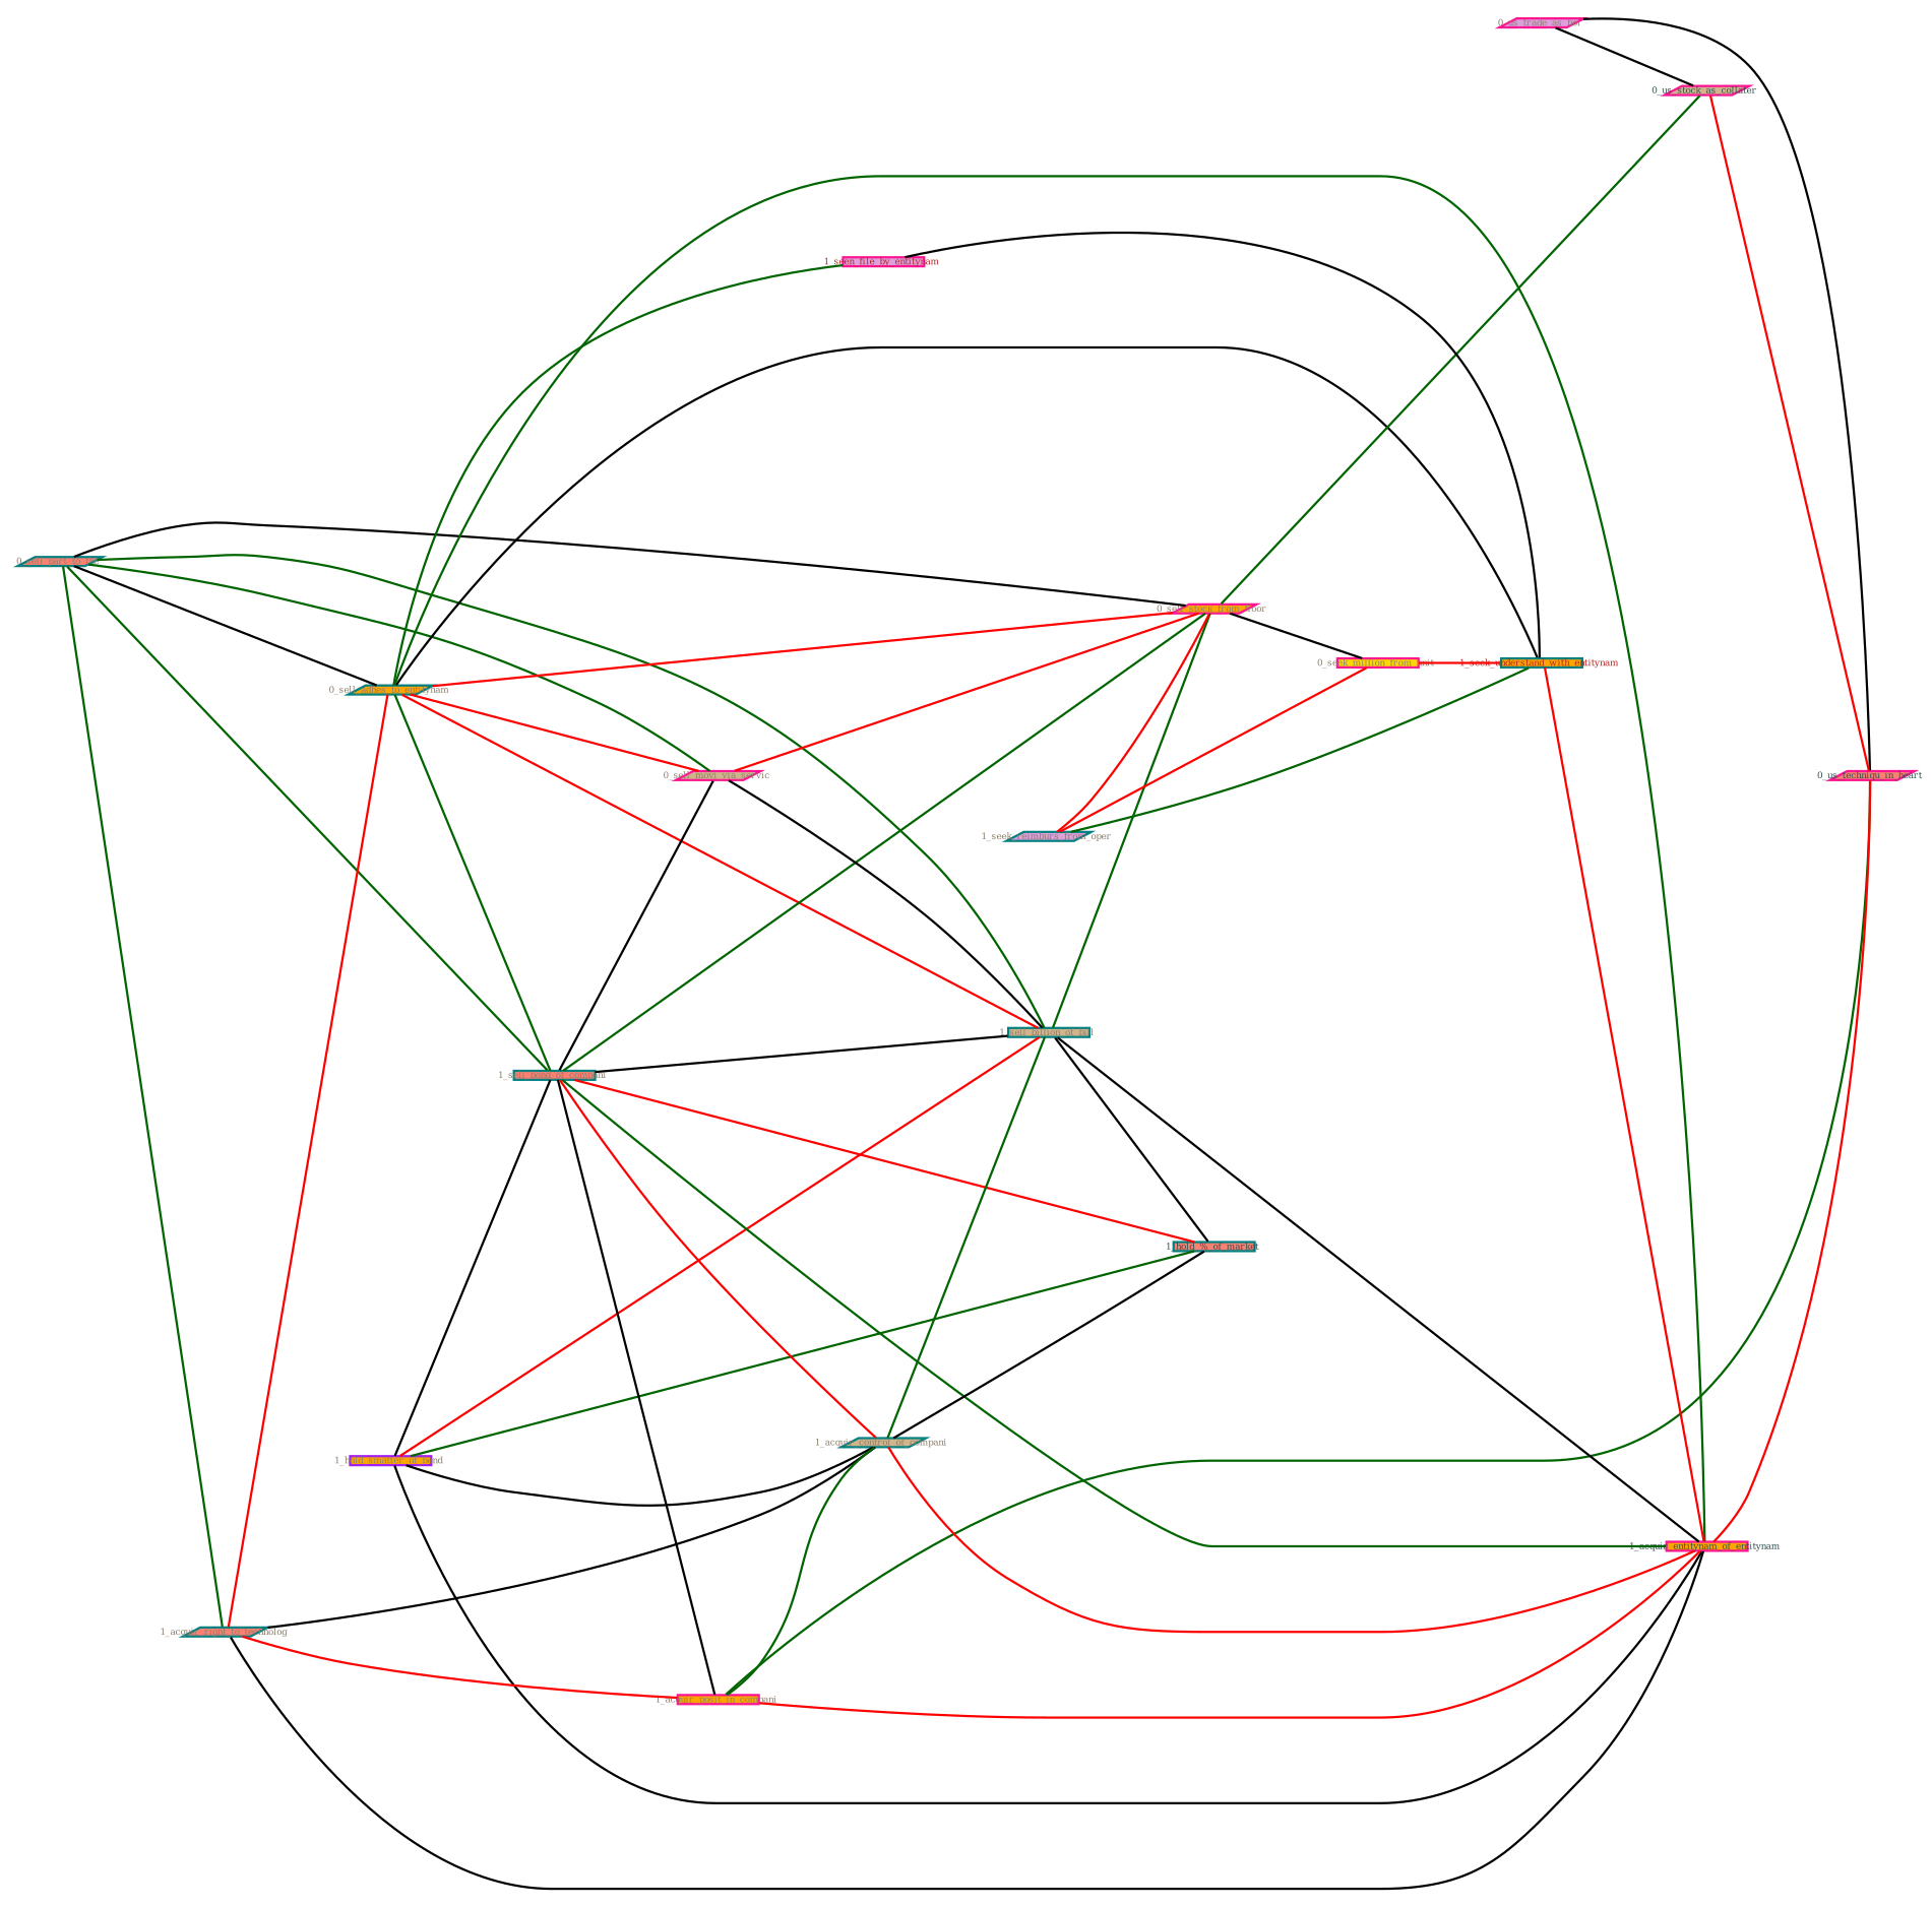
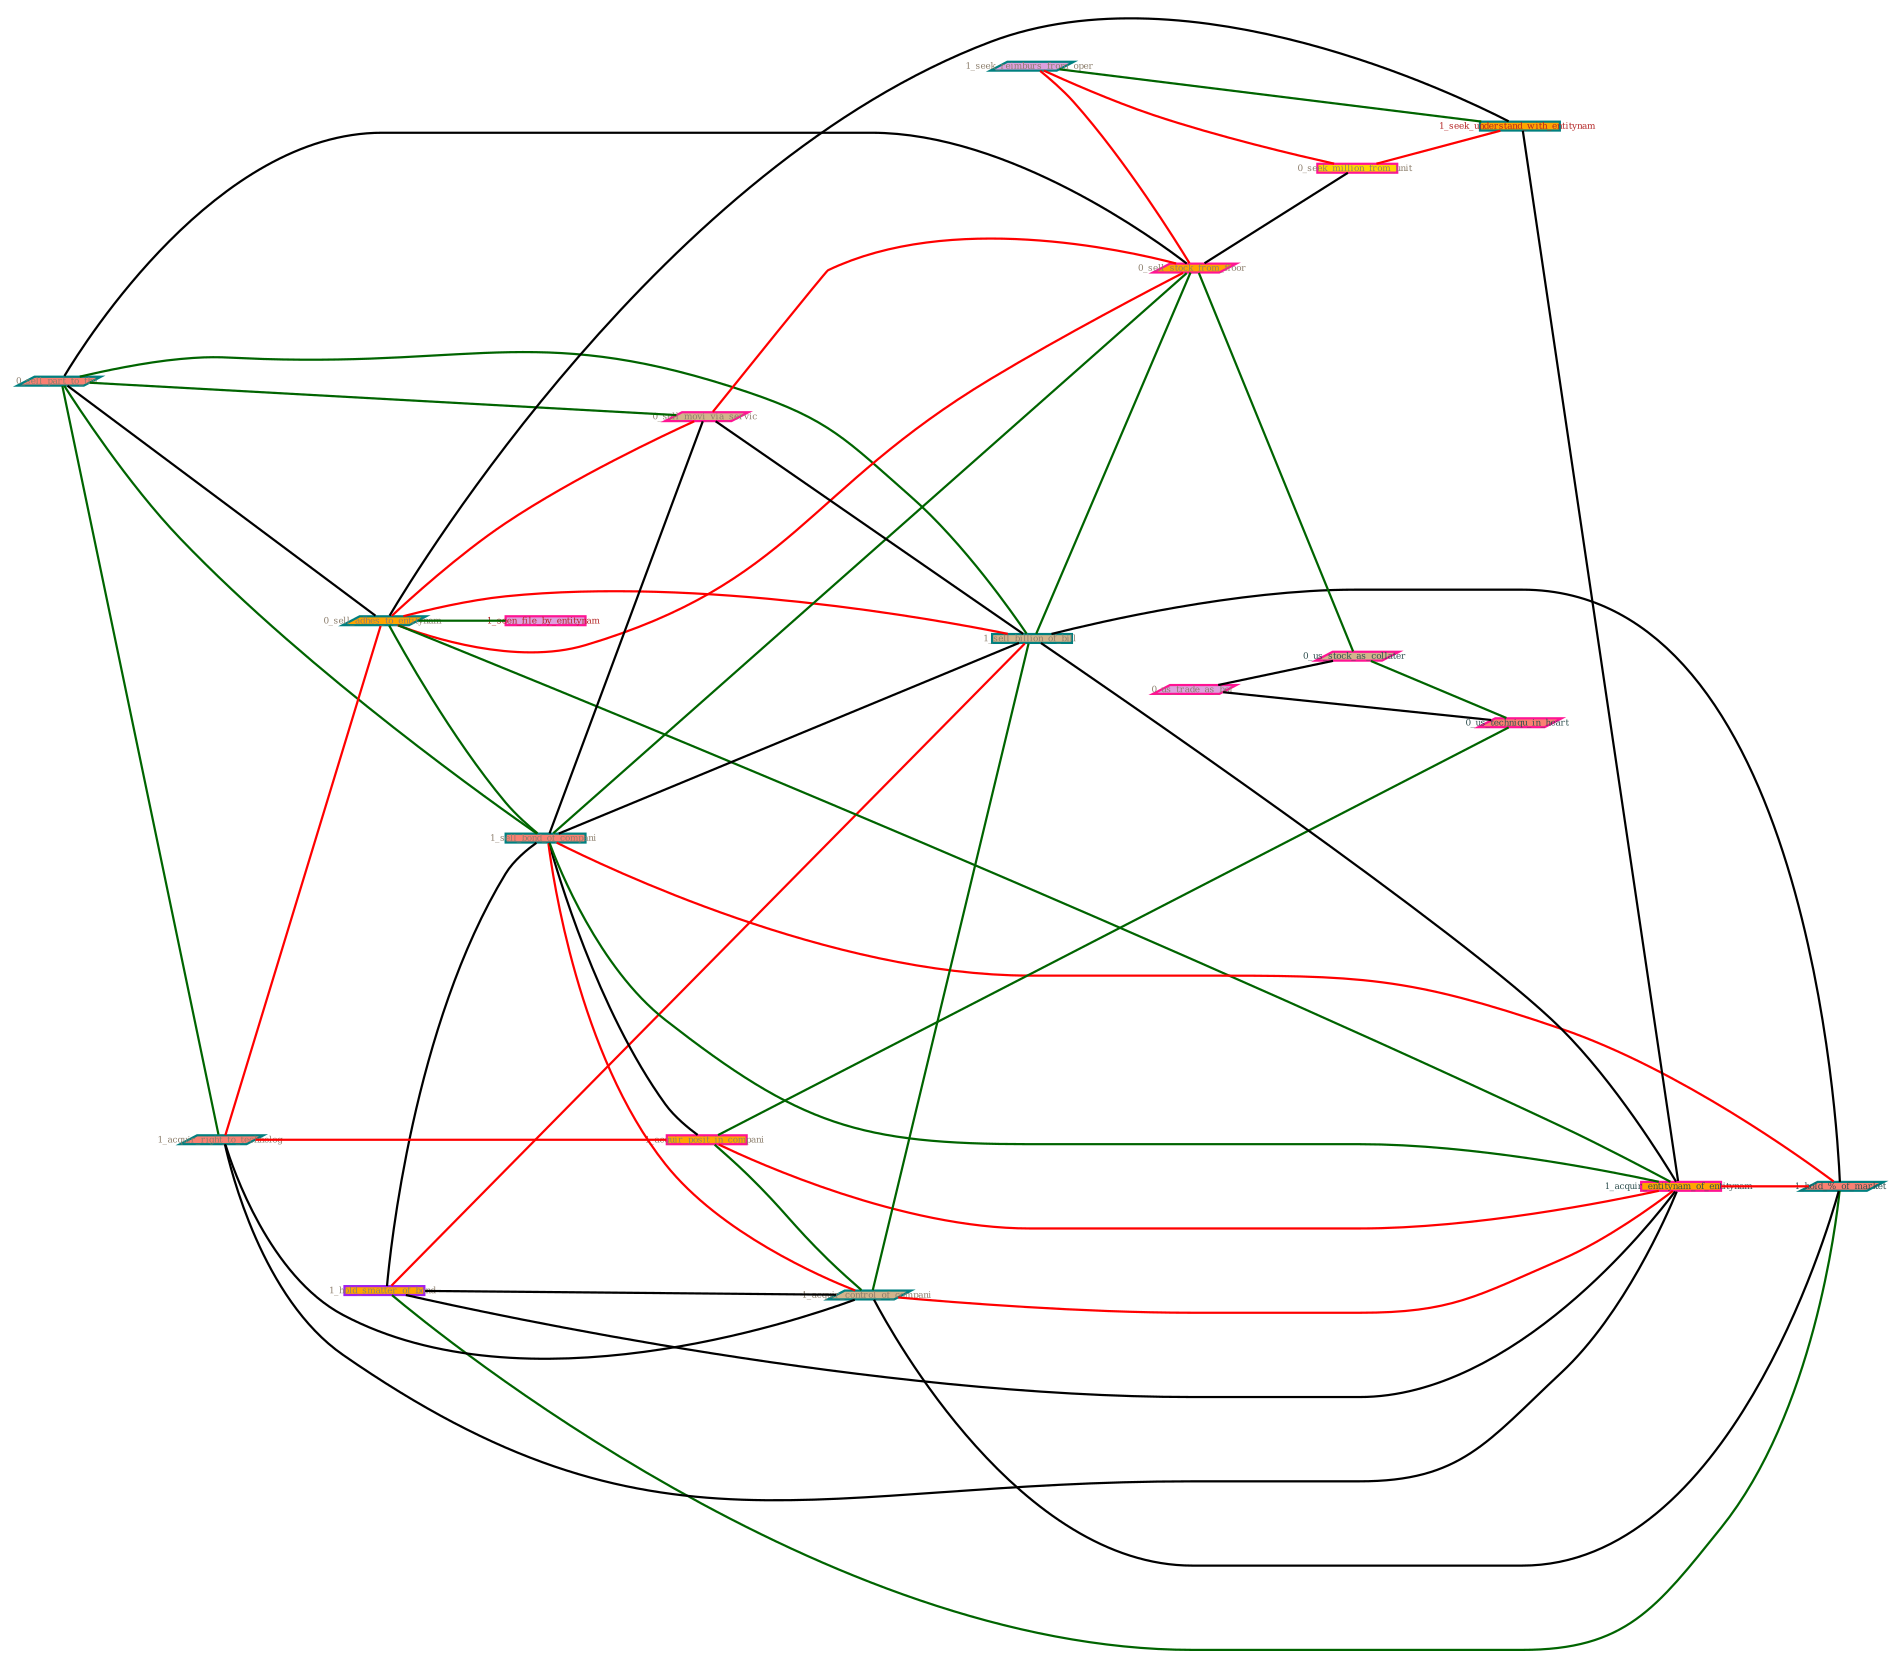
  graph {
    rankdir=LR
    node [color=teal fillcolor=orange fixedsize=true fontcolor="#8b7d6b" fontsize=4 shape=parallelogram style=filled]
    edge [color=black w=1]
    "1_hold_smatter_of_bond " [color=purple height=.06 shape=box width=.5]
    "0_sell_part_to_the " [fillcolor=salmon height=.06 width=.5]
    "1_acquir_right_to_technolog " [fillcolor=salmon height=.06 width=.5]
    "0_sell_adhes_to_entitynam " [height=.06 width=.5]
    "1_sell_bond_of_compani " [fillcolor=salmon height=.06 shape=box width=.5]
    "1_acquir_posit_in_compani " [color=deeppink height=.06 shape=box width=.5]
    "1_acquir_control_of_compani " [fillcolor=tan height=.06 width=.5]
    "0_sell_movi_via_servic " [color=deeppink fillcolor=tan height=.06 width=.5]
    "1_sell_billion_of_bill " [fillcolor=tan height=.06 shape=box width=.5]
    "1_seek_reimburs_from_oper " [fillcolor=plum height=.06 width=.5]
    "0_sell_stock_from_floor " [color=deeppink height=.06 width=.5]
    "0_seek_million_from_unit " [color=deeppink fillcolor=gold height=.06 shape=box width=.5]
    "0_us_trade_as_boi " [color=deeppink fillcolor=plum height=.06 width=.5]
    "1_seen_file_by_entitynam " [color=deeppink fillcolor=plum fontcolor="#b22222" height=.06 shape=box width=.5]
    "1_seek_understand_with_entitynam " [fontcolor="#b22222" height=.06 shape=box width=.5]
    "1_acquir_entitynam_of_entitynam " [color=deeppink fontcolor="#2f4f4f" height=.06 shape=box width=.5]
-   "1_hold_%_of_market " [fillcolor=salmon fontcolor="#2f4f4f" height=.06 shape=box width=.5]
+   "1_hold_%_of_market " [fillcolor=salmon fontcolor="#2f4f4f" height=.06 width=.5]
    "0_us_techniqu_in_heart " [color=deeppink fillcolor=salmon fontcolor="#2f4f4f" height=.06 width=.5]
    "0_us_stock_as_collater " [color=deeppink fillcolor=tan fontcolor="#2f4f4f" height=.06 width=.5]
    subgraph sub_1 {
      "1_hold_smatter_of_bond "
      "0_sell_part_to_the "
      "1_acquir_right_to_technolog "
      "0_sell_adhes_to_entitynam "
      "1_sell_bond_of_compani "
      "1_acquir_posit_in_compani "
      "1_acquir_control_of_compani "
      "0_sell_movi_via_servic "
      "1_sell_billion_of_bill "
      "1_seek_reimburs_from_oper "
      "0_sell_stock_from_floor "
      "0_seek_million_from_unit "
      "0_us_trade_as_boi "
    }
    subgraph sub_2 {
      "1_seen_file_by_entitynam "
      "1_seek_understand_with_entitynam "
    }
    "1_hold_smatter_of_bond " -- "1_sell_bond_of_compani "
    "1_hold_smatter_of_bond " -- "1_acquir_control_of_compani "
    "1_hold_smatter_of_bond " -- "1_sell_billion_of_bill " [color=red]
    "1_hold_smatter_of_bond " -- "1_acquir_entitynam_of_entitynam "
    "1_hold_smatter_of_bond " -- "1_hold_%_of_market " [color=darkgreen w=2]
    "0_sell_part_to_the " -- "1_acquir_right_to_technolog " [color=darkgreen]
    "0_sell_part_to_the " -- "0_sell_adhes_to_entitynam " [w=2]
    "0_sell_part_to_the " -- "1_sell_bond_of_compani " [color=darkgreen]
    "0_sell_part_to_the " -- "0_sell_movi_via_servic " [color=darkgreen]
    "0_sell_part_to_the " -- "1_sell_billion_of_bill " [color=darkgreen]
    "0_sell_part_to_the " -- "0_sell_stock_from_floor "
    "1_acquir_right_to_technolog " -- "0_sell_adhes_to_entitynam " [color=red]
    "1_acquir_right_to_technolog " -- "1_acquir_posit_in_compani " [color=red]
    "1_acquir_right_to_technolog " -- "1_acquir_control_of_compani "
    "1_acquir_right_to_technolog " -- "1_acquir_entitynam_of_entitynam "
    "0_sell_adhes_to_entitynam " -- "1_sell_bond_of_compani " [color=darkgreen]
    "0_sell_adhes_to_entitynam " -- "0_sell_movi_via_servic " [color=red]
    "0_sell_adhes_to_entitynam " -- "1_sell_billion_of_bill " [color=red]
    "0_sell_adhes_to_entitynam " -- "0_sell_stock_from_floor " [color=red]
    "0_sell_adhes_to_entitynam " -- "1_seen_file_by_entitynam " [color=darkgreen]
    "0_sell_adhes_to_entitynam " -- "1_seek_understand_with_entitynam "
    "0_sell_adhes_to_entitynam " -- "1_acquir_entitynam_of_entitynam " [color=darkgreen]
    "1_sell_bond_of_compani " -- "1_acquir_posit_in_compani "
    "1_sell_bond_of_compani " -- "1_acquir_control_of_compani " [color=red w=2]
    "1_sell_bond_of_compani " -- "0_sell_movi_via_servic "
    "1_sell_bond_of_compani " -- "1_sell_billion_of_bill " [w=2]
    "1_sell_bond_of_compani " -- "0_sell_stock_from_floor " [color=darkgreen]
    "1_sell_bond_of_compani " -- "1_acquir_entitynam_of_entitynam " [color=darkgreen]
    "1_sell_bond_of_compani " -- "1_hold_%_of_market " [color=red]
    "1_acquir_posit_in_compani " -- "1_acquir_control_of_compani " [color=darkgreen w=2]
    "1_acquir_posit_in_compani " -- "1_acquir_entitynam_of_entitynam " [color=red]
    "1_acquir_posit_in_compani " -- "0_us_techniqu_in_heart " [color=darkgreen]
    "1_acquir_control_of_compani " -- "1_sell_billion_of_bill " [color=darkgreen]
    "1_acquir_control_of_compani " -- "1_acquir_entitynam_of_entitynam " [color=red w=2]
    "1_acquir_control_of_compani " -- "1_hold_%_of_market "
    "0_sell_movi_via_servic " -- "1_sell_billion_of_bill "
    "0_sell_movi_via_servic " -- "0_sell_stock_from_floor " [color=red]
    "1_sell_billion_of_bill " -- "0_sell_stock_from_floor " [color=darkgreen]
    "1_sell_billion_of_bill " -- "1_acquir_entitynam_of_entitynam "
    "1_sell_billion_of_bill " -- "1_hold_%_of_market "
    "1_seek_reimburs_from_oper " -- "0_sell_stock_from_floor " [color=red]
    "1_seek_reimburs_from_oper " -- "0_seek_million_from_unit " [color=red w=2]
    "1_seek_reimburs_from_oper " -- "1_seek_understand_with_entitynam " [color=darkgreen]
    "0_sell_stock_from_floor " -- "0_seek_million_from_unit "
    "0_sell_stock_from_floor " -- "0_us_stock_as_collater " [color=darkgreen]
    "0_seek_million_from_unit " -- "1_seek_understand_with_entitynam " [color=red]
    "0_us_trade_as_boi " -- "0_us_techniqu_in_heart "
    "0_us_trade_as_boi " -- "0_us_stock_as_collater " [w=2]
-   "1_seen_file_by_entitynam " -- "1_seek_understand_with_entitynam "
-   "1_seek_understand_with_entitynam " -- "1_acquir_entitynam_of_entitynam " [color=red]
-   "1_acquir_entitynam_of_entitynam " -- "0_us_techniqu_in_heart " [color=red]
-   "0_us_stock_as_collater " -- "0_us_techniqu_in_heart " [color=red]
+   "1_seek_understand_with_entitynam " -- "1_acquir_entitynam_of_entitynam "
+   "1_acquir_entitynam_of_entitynam " -- "1_hold_%_of_market " [color=red]
+   "0_us_stock_as_collater " -- "0_us_techniqu_in_heart " [color=darkgreen]
  }
